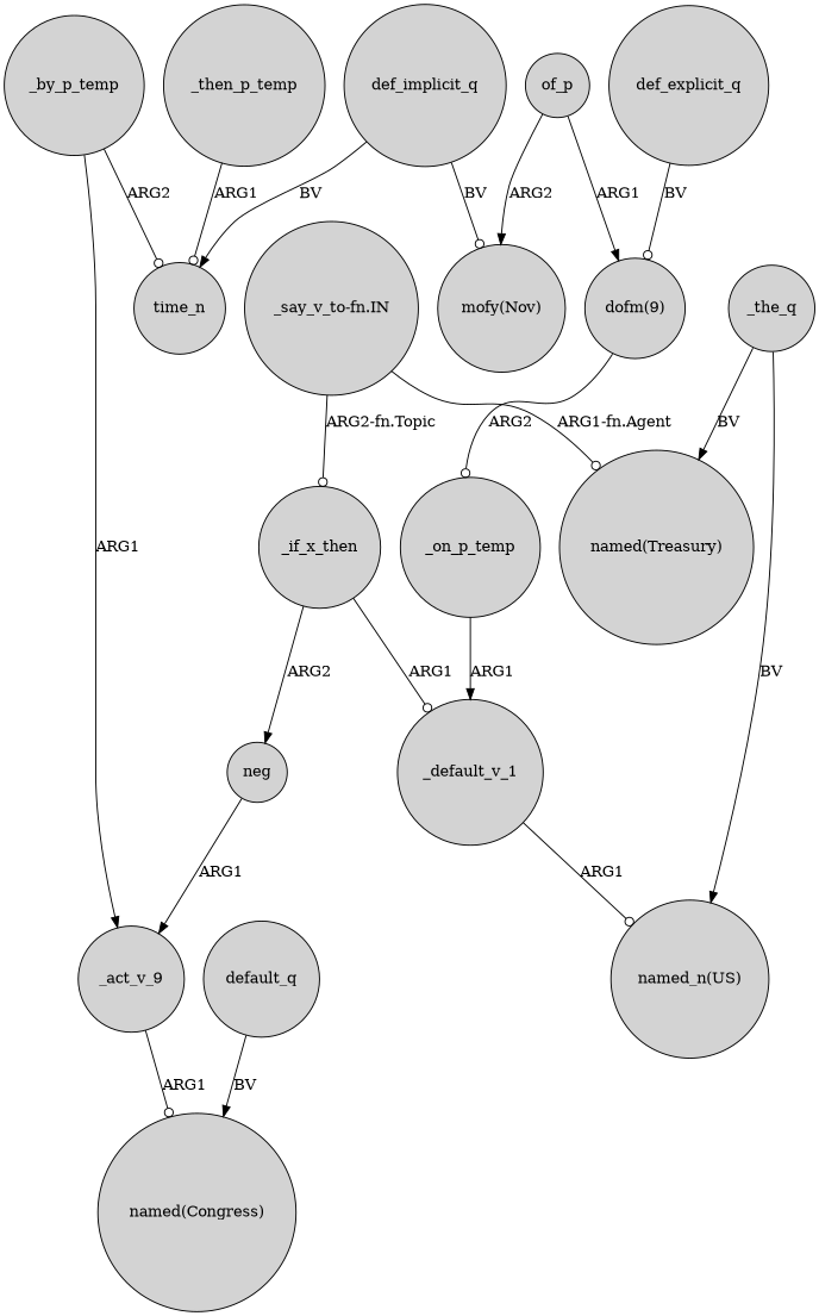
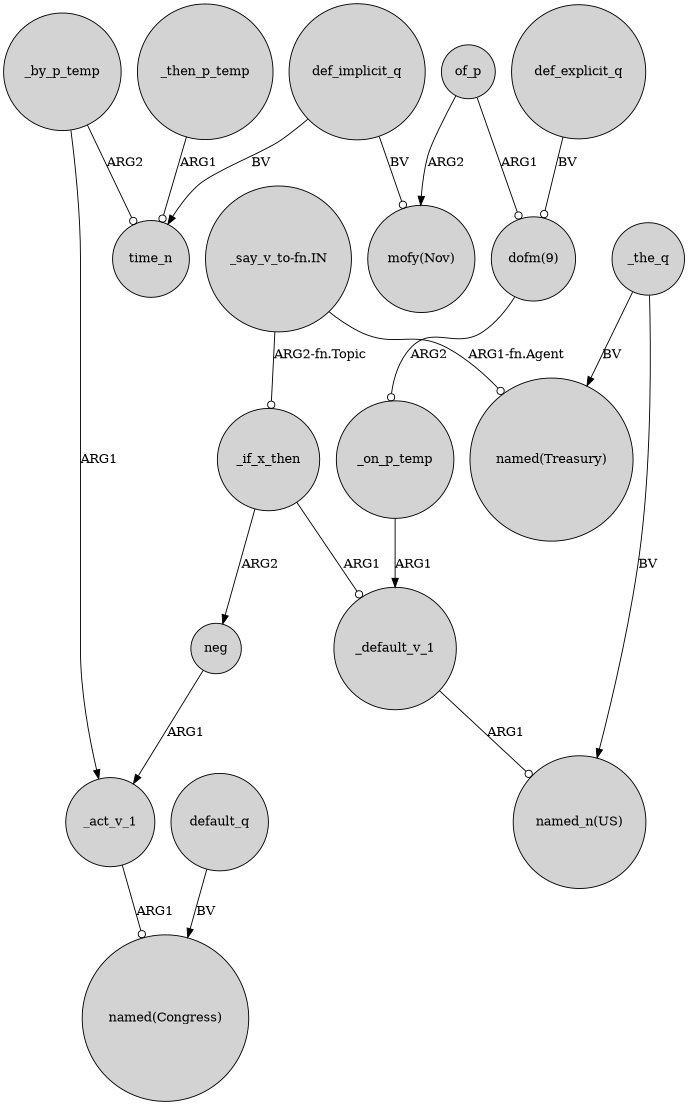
  digraph {
    node [shape=circle style=filled]
    edge [arrowhead=odot]
    neg
-   _act_v_1 [label=_act_v_9]
+   _act_v_1
    "named(Congress)"
    "_say_v_to-fn.IN"
    _if_x_then
    "named(Treasury)"
    _default_v_1
    "named_n(US)"
    _on_p_temp
    "dofm(9)"
    _then_p_temp
    time_n
    n13 [label=default_q]
    _the_q
    _by_p_temp
    of_p
    "mofy(Nov)"
    def_explicit_q
    def_implicit_q
    neg -> _act_v_1 [arrowhead=normal label=ARG1]
    _act_v_1 -> "named(Congress)" [label=ARG1]
    "_say_v_to-fn.IN" -> _if_x_then [label="ARG2-fn.Topic"]
    "_say_v_to-fn.IN" -> "named(Treasury)" [label="ARG1-fn.Agent"]
    _if_x_then -> neg [arrowhead=normal label=ARG2]
    _if_x_then -> _default_v_1 [label=ARG1]
    _default_v_1 -> "named_n(US)" [label=ARG1]
    _on_p_temp -> _default_v_1 [arrowhead=normal label=ARG1]
    "dofm(9)" -> _on_p_temp [label=ARG2]
    _then_p_temp -> time_n [label=ARG1]
    n13 -> "named(Congress)" [arrowhead=normal label=BV]
    _the_q -> "named(Treasury)" [arrowhead=normal label=BV]
    _the_q -> "named_n(US)" [arrowhead=normal label=BV]
    _by_p_temp -> _act_v_1 [arrowhead=normal label=ARG1]
    _by_p_temp -> time_n [label=ARG2]
-   of_p -> "dofm(9)" [arrowhead=normal label=ARG1]
+   of_p -> "dofm(9)" [label=ARG1]
    of_p -> "mofy(Nov)" [arrowhead=normal label=ARG2]
    def_explicit_q -> "dofm(9)" [label=BV]
    def_implicit_q -> time_n [arrowhead=normal label=BV]
    def_implicit_q -> "mofy(Nov)" [label=BV]
  }
